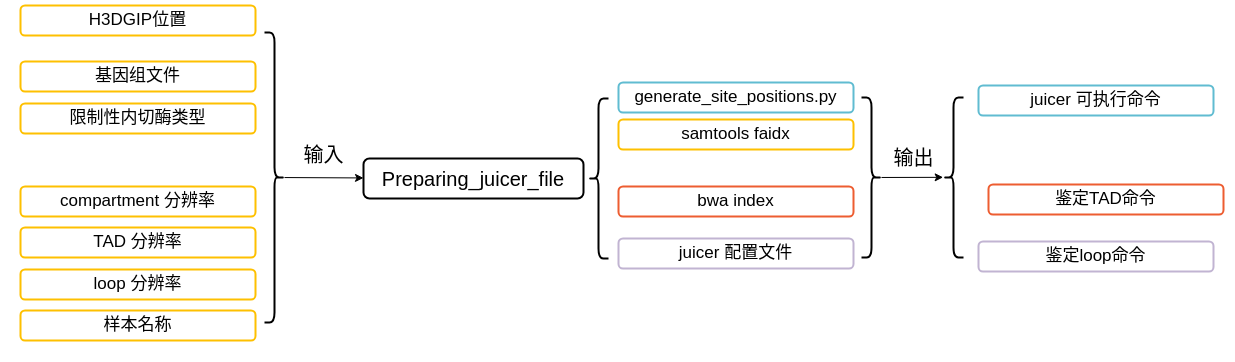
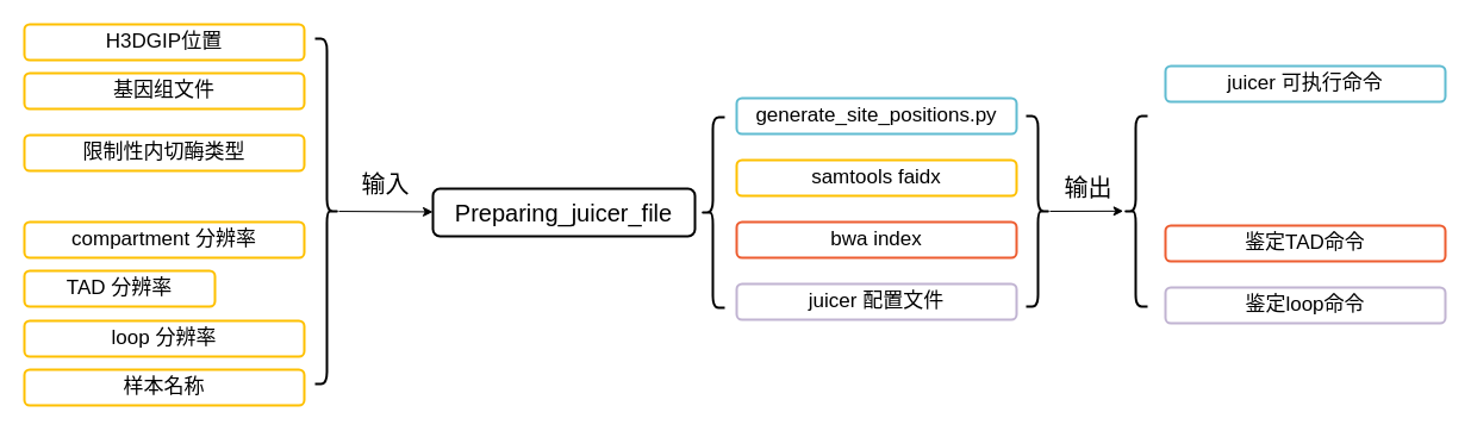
  <mxCell id="0" />
  <mxCell id="1" parent="0" />
  <mxCell id="2" value="Preparing_juicer_file" style="rounded=1;whiteSpace=wrap;html=1;strokeWidth=2;fontSize=20;" parent="1" vertex="1"><mxGeometry x="363" y="158" width="220" height="40" as="geometry" /></mxCell>
  <mxCell id="3" value="" style="shape=curlyBracket;whiteSpace=wrap;html=1;rounded=1;strokeWidth=2;" parent="1" vertex="1"><mxGeometry x="588" y="98" width="20" height="160" as="geometry" /></mxCell>
  <mxCell id="4" value="generate_site_positions.py" style="rounded=1;whiteSpace=wrap;html=1;strokeWidth=2;fontSize=17;strokeColor=#60BCD1;" parent="1" vertex="1"><mxGeometry x="618" y="82" width="235" height="30" as="geometry" /></mxCell>
- <mxCell id="5" value="samtools faidx" style="rounded=1;whiteSpace=wrap;html=1;strokeWidth=2;fontSize=17;strokeColor=#FEC000;" parent="1" vertex="1"><mxGeometry x="618" y="119" width="235" height="30" as="geometry" /></mxCell>
+ <mxCell id="5" value="samtools faidx" style="rounded=1;whiteSpace=wrap;html=1;strokeWidth=2;fontSize=17;strokeColor=#FEC000;" parent="1" vertex="1"><mxGeometry x="618" y="134" width="235" height="30" as="geometry" /></mxCell>
  <mxCell id="6" value="bwa index" style="rounded=1;whiteSpace=wrap;html=1;strokeWidth=2;fontSize=17;strokeColor=#ED5D31;" parent="1" vertex="1"><mxGeometry x="618" y="186" width="235" height="30" as="geometry" /></mxCell>
  <mxCell id="7" value="juicer 配置文件" style="rounded=1;whiteSpace=wrap;html=1;strokeWidth=2;fontSize=17;strokeColor=#C1B4D2;" parent="1" vertex="1"><mxGeometry x="618" y="238" width="235" height="30" as="geometry" /></mxCell>
  <mxCell id="8" value="" style="edgeStyle=none;html=1;" edge="1" parent="1" source="9" target="2"><mxGeometry relative="1" as="geometry" /></mxCell>
  <mxCell id="9" value="" style="shape=curlyBracket;whiteSpace=wrap;html=1;rounded=1;flipH=1;strokeWidth=2;" vertex="1" parent="1"><mxGeometry x="264" y="31.99" width="20" height="290.01" as="geometry" /></mxCell>
- <mxCell id="10" value="H3DGIP位置" style="rounded=1;whiteSpace=wrap;html=1;strokeWidth=2;fontSize=17;strokeColor=#FEC000;" vertex="1" parent="1"><mxGeometry x="20" y="5" width="235" height="30" as="geometry" /></mxCell>
+ <mxCell id="10" value="H3DGIP位置" style="rounded=1;whiteSpace=wrap;html=1;strokeWidth=2;fontSize=17;strokeColor=#FEC000;" vertex="1" parent="1"><mxGeometry x="20" y="20" width="235" height="30" as="geometry" /></mxCell>
  <mxCell id="11" value="基因组文件" style="rounded=1;whiteSpace=wrap;html=1;strokeWidth=2;fontSize=17;strokeColor=#FEC000;" vertex="1" parent="1"><mxGeometry x="20" y="61" width="235" height="30" as="geometry" /></mxCell>
  <mxCell id="12" value="compartment 分辨率" style="rounded=1;whiteSpace=wrap;html=1;strokeWidth=2;fontSize=17;strokeColor=#FEC000;" vertex="1" parent="1"><mxGeometry x="20" y="186" width="235" height="30" as="geometry" /></mxCell>
- <mxCell id="13" value="TAD 分辨率" style="rounded=1;whiteSpace=wrap;html=1;strokeWidth=2;fontSize=17;strokeColor=#FEC000;" vertex="1" parent="1"><mxGeometry x="20" y="227" width="235" height="30" as="geometry" /></mxCell>
+ <mxCell id="13" value="TAD 分辨率" style="rounded=1;whiteSpace=wrap;html=1;strokeWidth=2;fontSize=17;strokeColor=#FEC000;" vertex="1" parent="1"><mxGeometry x="20" y="227" width="160" height="30" as="geometry" /></mxCell>
  <mxCell id="14" value="loop 分辨率" style="rounded=1;whiteSpace=wrap;html=1;strokeWidth=2;fontSize=17;strokeColor=#FEC000;" vertex="1" parent="1"><mxGeometry x="20" y="269" width="235" height="30" as="geometry" /></mxCell>
- <mxCell id="15" value="限制性内切酶类型" style="rounded=1;whiteSpace=wrap;html=1;strokeWidth=2;fontSize=17;strokeColor=#FEC000;" vertex="1" parent="1"><mxGeometry x="20" y="103" width="235" height="30" as="geometry" /></mxCell>
+ <mxCell id="15" value="限制性内切酶类型" style="rounded=1;whiteSpace=wrap;html=1;strokeWidth=2;fontSize=17;strokeColor=#FEC000;" vertex="1" parent="1"><mxGeometry x="20" y="113" width="235" height="30" as="geometry" /></mxCell>
  <mxCell id="16" value="样本名称" style="rounded=1;whiteSpace=wrap;html=1;strokeWidth=2;fontSize=17;strokeColor=#FEC000;" vertex="1" parent="1"><mxGeometry x="20" y="310" width="235" height="30" as="geometry" /></mxCell>
  <mxCell id="17" value="&lt;font style=&quot;font-size: 20px&quot;&gt;输入&lt;/font&gt;" style="text;html=1;align=center;verticalAlign=middle;resizable=0;points=[];autosize=1;strokeColor=none;fillColor=none;" vertex="1" parent="1"><mxGeometry x="293" y="144" width="60" height="20" as="geometry" /></mxCell>
  <mxCell id="18" value="" style="edgeStyle=none;html=1;entryX=-0.017;entryY=0.499;entryDx=0;entryDy=0;entryPerimeter=0;" edge="1" parent="1" source="19" target="20"><mxGeometry relative="1" as="geometry"><mxPoint x="943" y="176" as="targetPoint" /></mxGeometry></mxCell>
  <mxCell id="19" value="" style="shape=curlyBracket;whiteSpace=wrap;html=1;rounded=1;flipH=1;strokeWidth=2;" vertex="1" parent="1"><mxGeometry x="861" y="97" width="20" height="160" as="geometry" /></mxCell>
  <mxCell id="20" value="" style="shape=curlyBracket;whiteSpace=wrap;html=1;rounded=1;strokeWidth=2;" vertex="1" parent="1"><mxGeometry x="943" y="96.99" width="20" height="160" as="geometry" /></mxCell>
- <mxCell id="21" value="juicer 可执行命令" style="rounded=1;whiteSpace=wrap;html=1;strokeWidth=2;fontSize=17;strokeColor=#60BCD1;" vertex="1" parent="1"><mxGeometry x="978" y="85" width="235" height="30" as="geometry" /></mxCell>
- <mxCell id="22" value="鉴定TAD命令" style="rounded=1;whiteSpace=wrap;html=1;strokeWidth=2;fontSize=17;strokeColor=#ED5D31;" vertex="1" parent="1"><mxGeometry x="988" y="184" width="235" height="30" as="geometry" /></mxCell>
+ <mxCell id="21" value="juicer 可执行命令" style="rounded=1;whiteSpace=wrap;html=1;strokeWidth=2;fontSize=17;strokeColor=#60BCD1;" vertex="1" parent="1"><mxGeometry x="978" y="55" width="235" height="30" as="geometry" /></mxCell>
+ <mxCell id="22" value="鉴定TAD命令" style="rounded=1;whiteSpace=wrap;html=1;strokeWidth=2;fontSize=17;strokeColor=#ED5D31;" vertex="1" parent="1"><mxGeometry x="978" y="189" width="235" height="30" as="geometry" /></mxCell>
  <mxCell id="23" value="鉴定loop命令" style="rounded=1;whiteSpace=wrap;html=1;strokeWidth=2;fontSize=17;strokeColor=#C1B4D2;" vertex="1" parent="1"><mxGeometry x="978" y="241" width="235" height="30" as="geometry" /></mxCell>
  <mxCell id="24" value="&lt;font style=&quot;font-size: 20px&quot;&gt;输出&lt;/font&gt;" style="text;html=1;align=center;verticalAlign=middle;resizable=0;points=[];autosize=1;strokeColor=none;fillColor=none;" vertex="1" parent="1"><mxGeometry x="883" y="147" width="60" height="20" as="geometry" /></mxCell>
